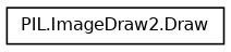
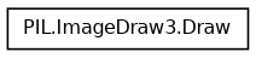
  digraph {
    rankdir=LR
-   n1 [color=black fillcolor=white fontname=Helvetica fontsize=10 height=0.2 label="PIL.ImageDraw2.Draw" shape=record style=filled width=0.4]
+   n1 [color=black fillcolor=white fontname=Helvetica fontsize=10 height=0.2 label="PIL.ImageDraw3.Draw" shape=record style=filled width=0.4]
  }
